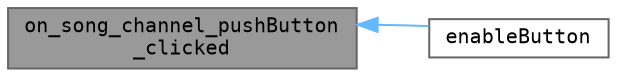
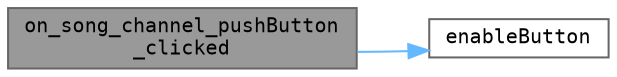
  digraph {
    rankdir=LR
    fontname="DejaVu Sans Mono"
    node [fontname="DejaVu Sans Mono" fontsize=10 shape=box style=filled]
    n1 [color=gray40 fillcolor=grey60 fontcolor=black height=0.2 label="on_song_channel_pushButton\l_clicked" width=0.4]
    n2 [color=grey40 fillcolor=white height=0.2 label=enableButton width=0.4]
-   n2 -> n1 [color=steelblue1 fontname="DejaVu Sans Mono" fontsize=10 labelfontname=Helvetica labelfontsize=10 style=solid]
+   n1 -> n2 [color=steelblue1 fontname="DejaVu Sans Mono" fontsize=10 labelfontname=Helvetica labelfontsize=10 style=solid]
  }
